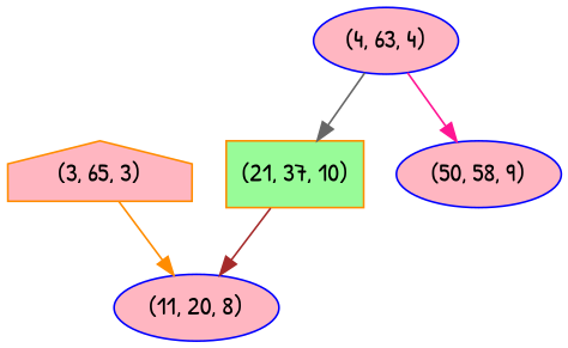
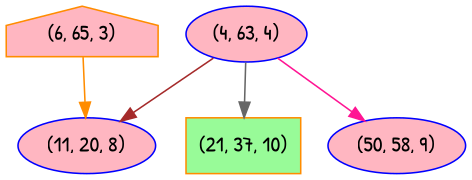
  digraph {
    fontname="Patrick Hand"
    node [color=blue fillcolor=lightpink fontname="Patrick Hand" shape=ellipse style=filled]
    edge [fontname="Patrick Hand"]
-   "(3, 65, 3)" [color=darkorange shape=house]
+   "(3, 65, 3)" [color=darkorange shape=house label="(6, 65, 3)"]
    "(11, 20, 8)"
    "(4, 63, 4)"
    n4 [color=darkorange fillcolor=palegreen label="(21, 37, 10)" shape=box]
    "(50, 58, 9)"
    "(3, 65, 3)" -> "(11, 20, 8)" [color=darkorange]
-   n4 -> "(11, 20, 8)" [color=brown]
+   "(4, 63, 4)" -> "(11, 20, 8)" [color=brown]
    "(4, 63, 4)" -> n4 [color=gray40]
    "(4, 63, 4)" -> "(50, 58, 9)" [color=deeppink]
  }
